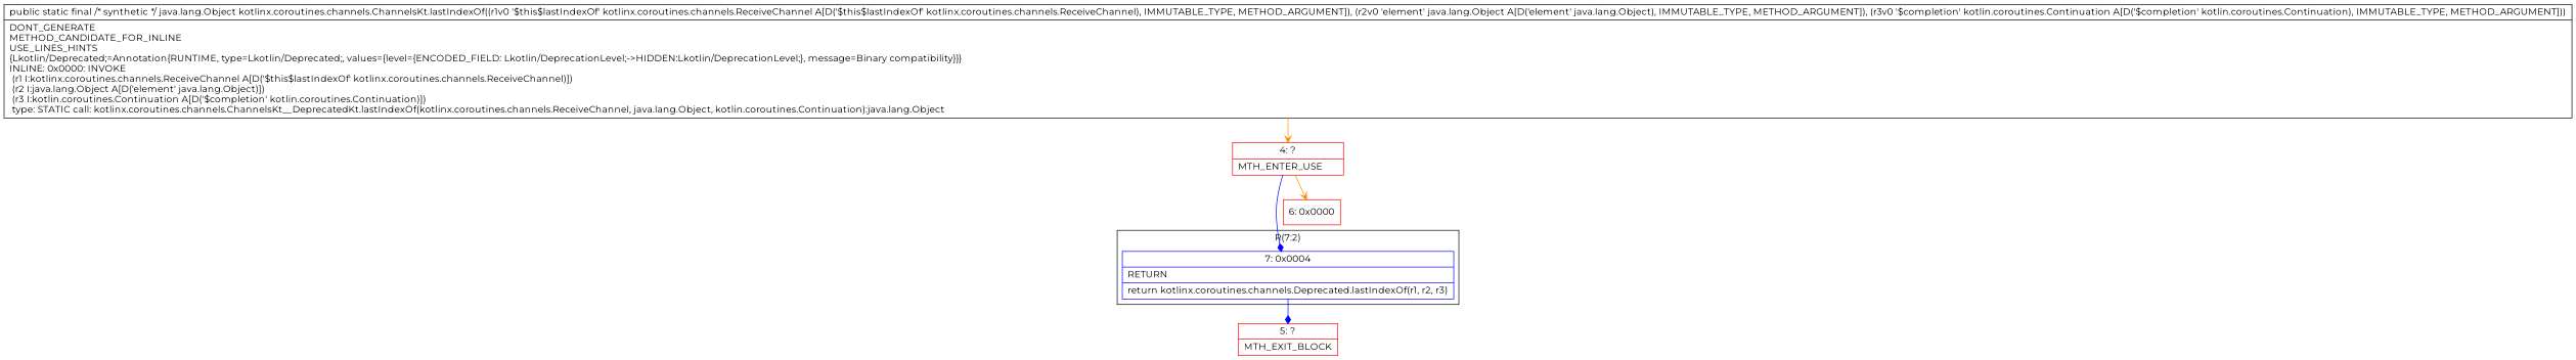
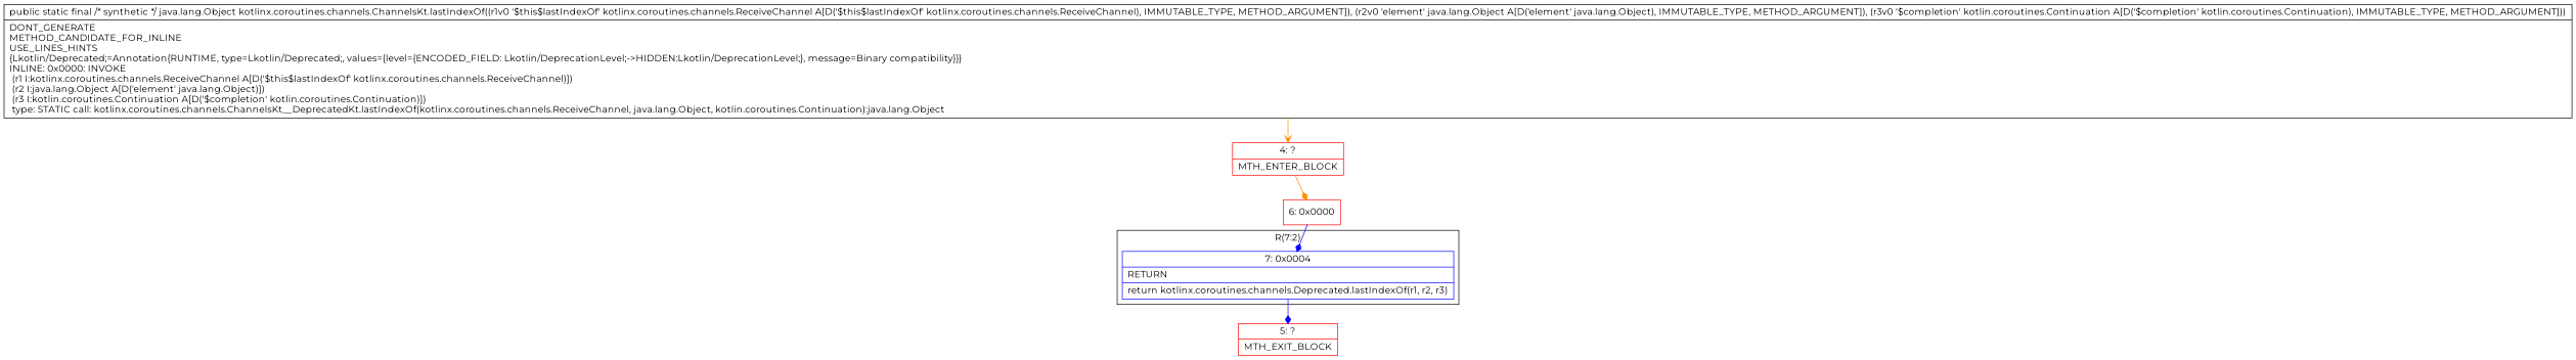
  digraph {
    fontname=Montserrat
    node [color=red fontname=Montserrat shape=record]
    edge [arrowhead=diamond color=blue fontname=Montserrat]
    n1 [color=blue label="{7\:\ 0x0004|RETURN\l|return kotlinx.coroutines.channels.Deprecated.lastIndexOf(r1, r2, r3)\l}"]
    n2 [label="{5\:\ ?|MTH_EXIT_BLOCK\l}"]
-   n3 [label="{4\:\ ?|MTH_ENTER_USE\l}"]
+   n3 [label="{4\:\ ?|MTH_ENTER_BLOCK\l}"]
    n4 [label="{6\:\ 0x0000}"]
    n5 [label="{public static final \/* synthetic *\/ java.lang.Object kotlinx.coroutines.channels.ChannelsKt.lastIndexOf((r1v0 '$this$lastIndexOf' kotlinx.coroutines.channels.ReceiveChannel A[D('$this$lastIndexOf' kotlinx.coroutines.channels.ReceiveChannel), IMMUTABLE_TYPE, METHOD_ARGUMENT]), (r2v0 'element' java.lang.Object A[D('element' java.lang.Object), IMMUTABLE_TYPE, METHOD_ARGUMENT]), (r3v0 '$completion' kotlin.coroutines.Continuation A[D('$completion' kotlin.coroutines.Continuation), IMMUTABLE_TYPE, METHOD_ARGUMENT]))  | DONT_GENERATE\lMETHOD_CANDIDATE_FOR_INLINE\lUSE_LINES_HINTS\l\{Lkotlin\/Deprecated;=Annotation\{RUNTIME, type=Lkotlin\/Deprecated;, values=\{level=\{ENCODED_FIELD: Lkotlin\/DeprecationLevel;\-\>HIDDEN:Lkotlin\/DeprecationLevel;\}, message=Binary compatibility\}\}\}\lINLINE: 0x0000: INVOKE  \l  (r1 I:kotlinx.coroutines.channels.ReceiveChannel A[D('$this$lastIndexOf' kotlinx.coroutines.channels.ReceiveChannel)])\l  (r2 I:java.lang.Object A[D('element' java.lang.Object)])\l  (r3 I:kotlin.coroutines.Continuation A[D('$completion' kotlin.coroutines.Continuation)])\l type: STATIC call: kotlinx.coroutines.channels.ChannelsKt__DeprecatedKt.lastIndexOf(kotlinx.coroutines.channels.ReceiveChannel, java.lang.Object, kotlin.coroutines.Continuation):java.lang.Object\l}" color=""]
    subgraph cluster_1 {
      label="R(7:2)"
      n1
    }
    n1 -> n2
-   n3 -> n4 [arrowhead=vee color=darkorange]
-   n3 -> n1
+   n3 -> n4 [color=darkorange]
+   n4 -> n1
    n5 -> n3 [arrowhead=vee color=darkorange]
  }
